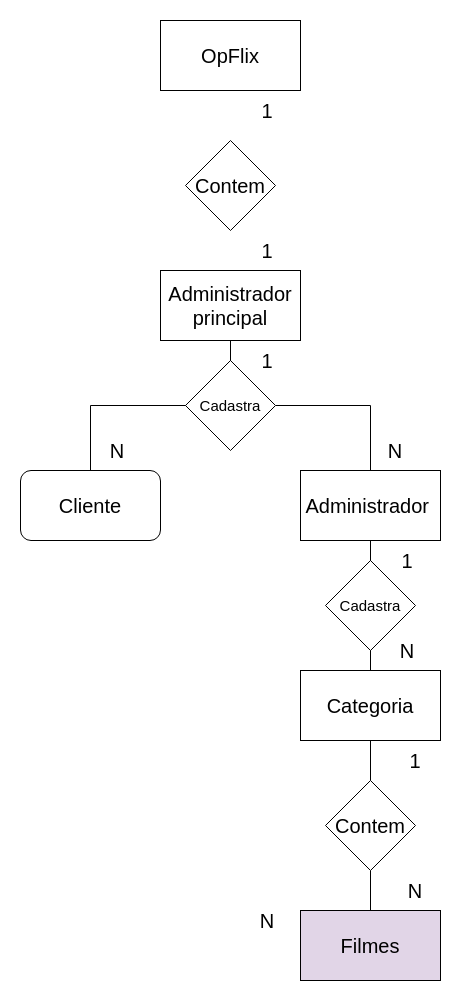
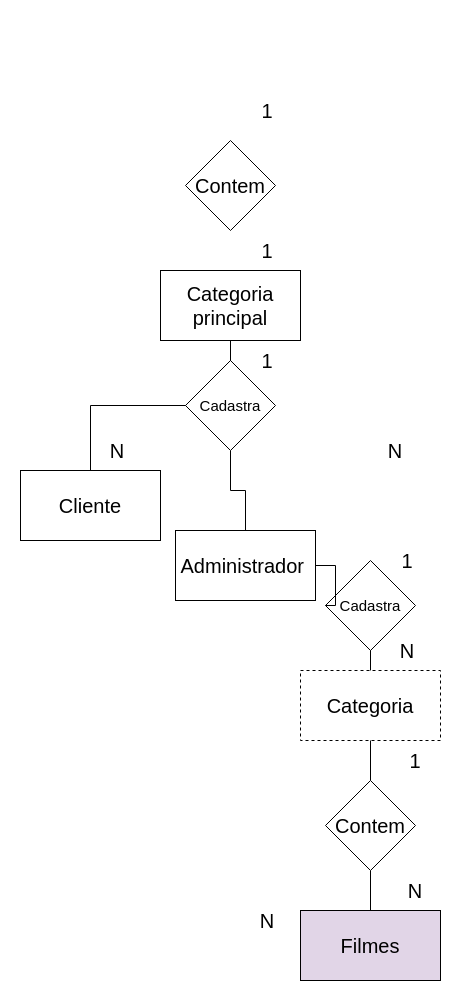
  <mxCell id="0" />
  <mxCell id="1" parent="0" />
  <mxCell id="2" style="edgeStyle=orthogonalEdgeStyle;rounded=0;orthogonalLoop=1;jettySize=auto;html=1;entryX=0.5;entryY=0;entryDx=0;entryDy=0;endArrow=none;endFill=0;" parent="1" source="3" target="6" edge="1"><mxGeometry relative="1" as="geometry" /></mxCell>
- <mxCell id="3" value="&lt;span style=&quot;font-size: 20px&quot;&gt;Administrador&lt;br&gt;principal&lt;br&gt;&lt;/span&gt;" style="rounded=0;whiteSpace=wrap;html=1;" parent="1" vertex="1"><mxGeometry x="160" y="270" width="140" height="70" as="geometry" /></mxCell>
+ <mxCell id="3" value="&lt;span style=&quot;font-size: 20px&quot;&gt;Categoria&lt;br&gt;principal&lt;br&gt;&lt;/span&gt;" style="rounded=0;whiteSpace=wrap;html=1;" parent="1" vertex="1"><mxGeometry x="160" y="270" width="140" height="70" as="geometry" /></mxCell>
  <mxCell id="4" style="edgeStyle=orthogonalEdgeStyle;rounded=0;orthogonalLoop=1;jettySize=auto;html=1;endArrow=none;endFill=0;" parent="1" source="18" target="17" edge="1"><mxGeometry relative="1" as="geometry" /></mxCell>
- <mxCell id="5" value="&lt;span style=&quot;font-size: 20px&quot;&gt;Administrador&amp;nbsp;&lt;br&gt;&lt;/span&gt;" style="rounded=0;whiteSpace=wrap;html=1;" parent="1" vertex="1"><mxGeometry x="300" y="470" width="140" height="70" as="geometry" /></mxCell>
- <mxCell id="6" value="&lt;span style=&quot;font-size: 20px&quot;&gt;Cliente&lt;br&gt;&lt;/span&gt;" style="whiteSpace=wrap;html=1;rounded=1;" parent="1" vertex="1"><mxGeometry x="20" y="470" width="140" height="70" as="geometry" /></mxCell>
- <mxCell id="7" value="&lt;span style=&quot;font-size: 20px&quot;&gt;OpFlix&lt;br&gt;&lt;/span&gt;" style="rounded=0;whiteSpace=wrap;html=1;" parent="1" vertex="1"><mxGeometry x="160" y="20" width="140" height="70" as="geometry" /></mxCell>
+ <mxCell id="5" value="&lt;span style=&quot;font-size: 20px&quot;&gt;Administrador&amp;nbsp;&lt;br&gt;&lt;/span&gt;" style="rounded=0;whiteSpace=wrap;html=1;" parent="1" vertex="1"><mxGeometry x="175" y="530" width="140" height="70" as="geometry" /></mxCell>
+ <mxCell id="6" value="&lt;span style=&quot;font-size: 20px&quot;&gt;Cliente&lt;br&gt;&lt;/span&gt;" style="rounded=0;whiteSpace=wrap;html=1;" parent="1" vertex="1"><mxGeometry x="20" y="470" width="140" height="70" as="geometry" /></mxCell>
  <mxCell id="8" style="edgeStyle=orthogonalEdgeStyle;rounded=0;orthogonalLoop=1;jettySize=auto;html=1;entryX=0.5;entryY=0;entryDx=0;entryDy=0;endArrow=none;endFill=0;" parent="1" source="9" target="5" edge="1"><mxGeometry relative="1" as="geometry" /></mxCell>
  <mxCell id="9" value="&lt;font style=&quot;font-size: 15px&quot;&gt;Cadastra&lt;/font&gt;" style="rhombus;whiteSpace=wrap;html=1;" parent="1" vertex="1"><mxGeometry x="185" y="360" width="90" height="90" as="geometry" /></mxCell>
  <mxCell id="10" style="edgeStyle=orthogonalEdgeStyle;rounded=0;orthogonalLoop=1;jettySize=auto;html=1;exitX=0.5;exitY=1;exitDx=0;exitDy=0;entryX=0.5;entryY=0;entryDx=0;entryDy=0;endArrow=none;endFill=0;" parent="1" source="3" target="9" edge="1"><mxGeometry relative="1" as="geometry"><mxPoint x="230" y="340" as="sourcePoint" /><mxPoint x="370" y="470" as="targetPoint" /></mxGeometry></mxCell>
  <mxCell id="11" value="&lt;span style=&quot;font-size: 20px&quot;&gt;Contem&lt;/span&gt;" style="rhombus;whiteSpace=wrap;html=1;" parent="1" vertex="1"><mxGeometry x="185" y="140" width="90" height="90" as="geometry" /></mxCell>
  <mxCell id="12" value="&lt;span style=&quot;font-size: 20px&quot;&gt;1&lt;/span&gt;" style="text;html=1;strokeColor=none;fillColor=none;align=center;verticalAlign=middle;whiteSpace=wrap;rounded=0;" parent="1" vertex="1"><mxGeometry x="247" y="100" width="40" height="20" as="geometry" /></mxCell>
  <mxCell id="13" value="&lt;span style=&quot;font-size: 20px&quot;&gt;1&lt;/span&gt;" style="text;html=1;strokeColor=none;fillColor=none;align=center;verticalAlign=middle;whiteSpace=wrap;rounded=0;" parent="1" vertex="1"><mxGeometry x="247" y="240" width="40" height="20" as="geometry" /></mxCell>
  <mxCell id="14" value="&lt;span style=&quot;font-size: 20px&quot;&gt;1&lt;/span&gt;" style="text;html=1;strokeColor=none;fillColor=none;align=center;verticalAlign=middle;whiteSpace=wrap;rounded=0;" parent="1" vertex="1"><mxGeometry x="247" y="350" width="40" height="20" as="geometry" /></mxCell>
  <mxCell id="15" value="&lt;span style=&quot;font-size: 20px&quot;&gt;N&lt;/span&gt;" style="text;html=1;strokeColor=none;fillColor=none;align=center;verticalAlign=middle;whiteSpace=wrap;rounded=0;" parent="1" vertex="1"><mxGeometry x="97" y="440" width="40" height="20" as="geometry" /></mxCell>
  <mxCell id="16" style="edgeStyle=orthogonalEdgeStyle;rounded=0;orthogonalLoop=1;jettySize=auto;html=1;endArrow=none;endFill=0;" parent="1" source="23" target="22" edge="1"><mxGeometry relative="1" as="geometry" /></mxCell>
- <mxCell id="17" value="&lt;span style=&quot;font-size: 20px&quot;&gt;Categoria&lt;br&gt;&lt;/span&gt;" style="rounded=0;whiteSpace=wrap;html=1;" parent="1" vertex="1"><mxGeometry x="300" y="670" width="140" height="70" as="geometry" /></mxCell>
+ <mxCell id="17" value="&lt;span style=&quot;font-size: 20px&quot;&gt;Categoria&lt;br&gt;&lt;/span&gt;" style="rounded=0;whiteSpace=wrap;html=1;dashed=1;" parent="1" vertex="1"><mxGeometry x="300" y="670" width="140" height="70" as="geometry" /></mxCell>
  <mxCell id="18" value="&lt;font style=&quot;font-size: 15px&quot;&gt;Cadastra&lt;/font&gt;" style="rhombus;whiteSpace=wrap;html=1;" parent="1" vertex="1"><mxGeometry x="325" y="560" width="90" height="90" as="geometry" /></mxCell>
  <mxCell id="19" style="edgeStyle=orthogonalEdgeStyle;rounded=0;orthogonalLoop=1;jettySize=auto;html=1;endArrow=none;endFill=0;" parent="1" source="5" target="18" edge="1"><mxGeometry relative="1" as="geometry"><mxPoint x="370" y="540" as="sourcePoint" /><mxPoint x="370" y="670" as="targetPoint" /></mxGeometry></mxCell>
  <mxCell id="20" value="&lt;span style=&quot;font-size: 20px&quot;&gt;N&lt;/span&gt;" style="text;html=1;strokeColor=none;fillColor=none;align=center;verticalAlign=middle;whiteSpace=wrap;rounded=0;" parent="1" vertex="1"><mxGeometry x="387" y="640" width="40" height="20" as="geometry" /></mxCell>
  <mxCell id="21" value="&lt;span style=&quot;font-size: 20px&quot;&gt;1&lt;/span&gt;" style="text;html=1;strokeColor=none;fillColor=none;align=center;verticalAlign=middle;whiteSpace=wrap;rounded=0;" parent="1" vertex="1"><mxGeometry x="387" y="550" width="40" height="20" as="geometry" /></mxCell>
  <mxCell id="22" value="&lt;span style=&quot;font-size: 20px&quot;&gt;Filmes&lt;br&gt;&lt;/span&gt;" style="rounded=0;whiteSpace=wrap;html=1;fillColor=#e1d5e7;" parent="1" vertex="1"><mxGeometry x="300" y="910" width="140" height="70" as="geometry" /></mxCell>
  <mxCell id="23" value="&lt;span style=&quot;font-size: 20px&quot;&gt;Contem&lt;/span&gt;" style="rhombus;whiteSpace=wrap;html=1;" parent="1" vertex="1"><mxGeometry x="325" y="780" width="90" height="90" as="geometry" /></mxCell>
  <mxCell id="24" style="edgeStyle=orthogonalEdgeStyle;rounded=0;orthogonalLoop=1;jettySize=auto;html=1;endArrow=none;endFill=0;" parent="1" source="17" target="23" edge="1"><mxGeometry relative="1" as="geometry"><mxPoint x="370" y="740" as="sourcePoint" /><mxPoint x="370" y="910" as="targetPoint" /></mxGeometry></mxCell>
  <mxCell id="25" value="&lt;span style=&quot;font-size: 20px&quot;&gt;N&lt;/span&gt;" style="text;html=1;strokeColor=none;fillColor=none;align=center;verticalAlign=middle;whiteSpace=wrap;rounded=0;" parent="1" vertex="1"><mxGeometry x="247" y="910" width="40" height="20" as="geometry" /></mxCell>
  <mxCell id="26" value="&lt;span style=&quot;font-size: 20px&quot;&gt;1&lt;/span&gt;" style="text;html=1;strokeColor=none;fillColor=none;align=center;verticalAlign=middle;whiteSpace=wrap;rounded=0;" parent="1" vertex="1"><mxGeometry x="395" y="750" width="40" height="20" as="geometry" /></mxCell>
  <mxCell id="27" value="&lt;span style=&quot;font-size: 20px&quot;&gt;N&lt;/span&gt;" style="text;html=1;strokeColor=none;fillColor=none;align=center;verticalAlign=middle;whiteSpace=wrap;rounded=0;" parent="1" vertex="1"><mxGeometry x="395" y="880" width="40" height="20" as="geometry" /></mxCell>
  <mxCell id="28" value="&lt;span style=&quot;font-size: 20px&quot;&gt;N&lt;/span&gt;" style="text;html=1;strokeColor=none;fillColor=none;align=center;verticalAlign=middle;whiteSpace=wrap;rounded=0;" parent="1" vertex="1"><mxGeometry x="375" y="440" width="40" height="20" as="geometry" /></mxCell>
